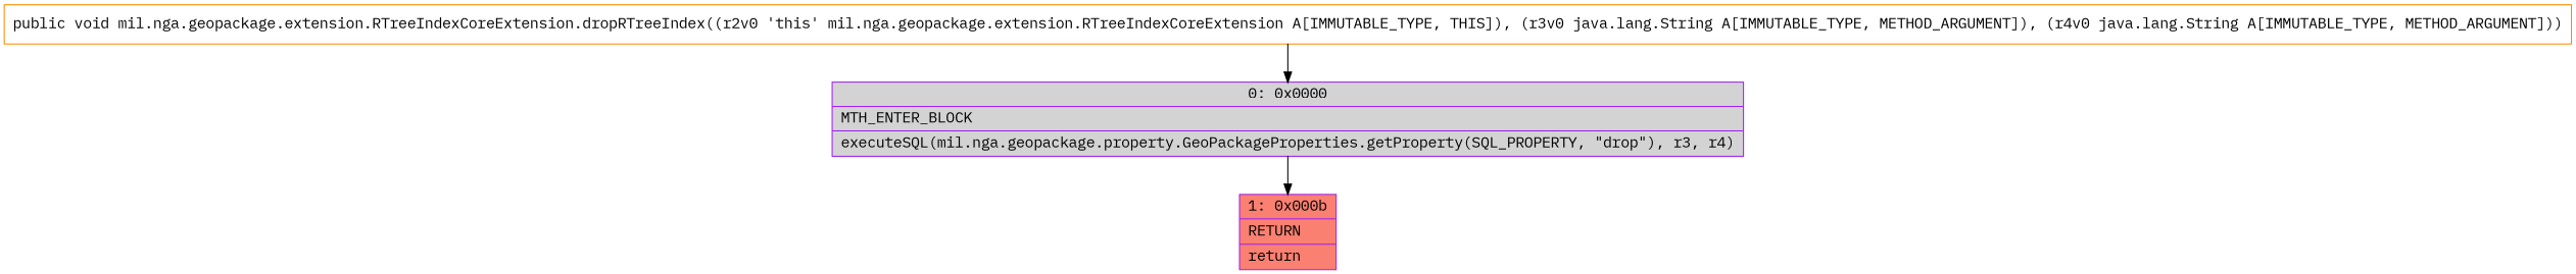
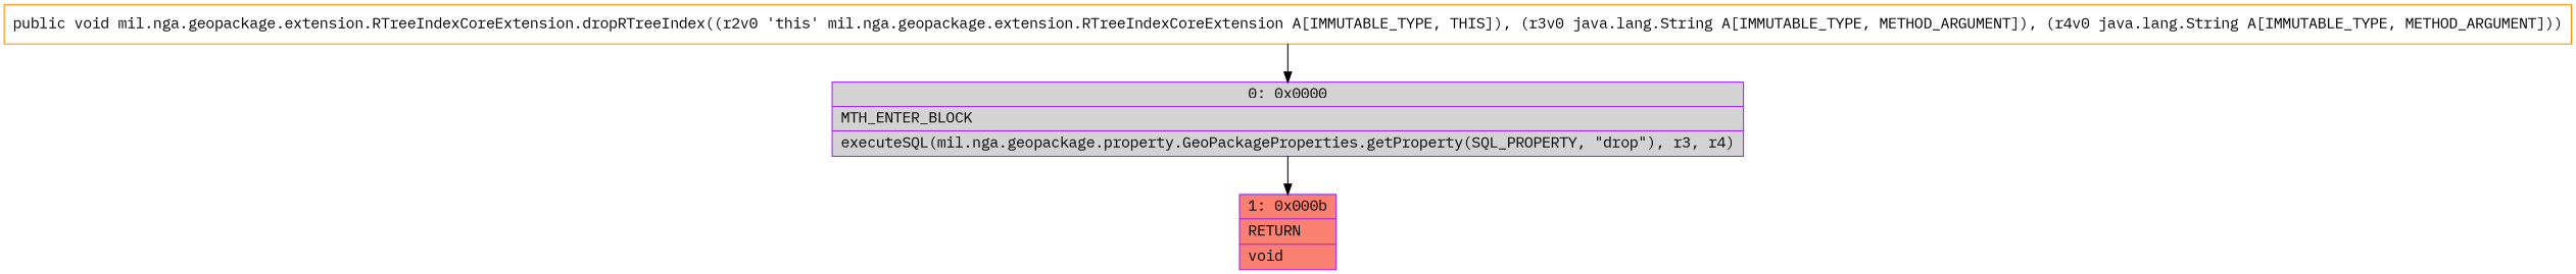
  digraph {
    fontname="IBM Plex Mono"
    node [shape=record style=filled color=purple fontname="IBM Plex Mono"]
    edge [fontname="IBM Plex Mono"]
    n1 [label="{0\:\ 0x0000|MTH_ENTER_BLOCK\l|executeSQL(mil.nga.geopackage.property.GeoPackageProperties.getProperty(SQL_PROPERTY, \"drop\"), r3, r4)\l}" fillcolor=lightgrey]
-   n2 [label="{1\:\ 0x000b|RETURN\l|return\l}" fillcolor=salmon]
+   n2 [label="{1\:\ 0x000b|RETURN\l|void\l}" fillcolor=salmon]
    n3 [label="{public void mil.nga.geopackage.extension.RTreeIndexCoreExtension.dropRTreeIndex((r2v0 'this' mil.nga.geopackage.extension.RTreeIndexCoreExtension A[IMMUTABLE_TYPE, THIS]), (r3v0 java.lang.String A[IMMUTABLE_TYPE, METHOD_ARGUMENT]), (r4v0 java.lang.String A[IMMUTABLE_TYPE, METHOD_ARGUMENT])) }" fillcolor=white color=darkorange]
    n1 -> n2
    n3 -> n1
  }
